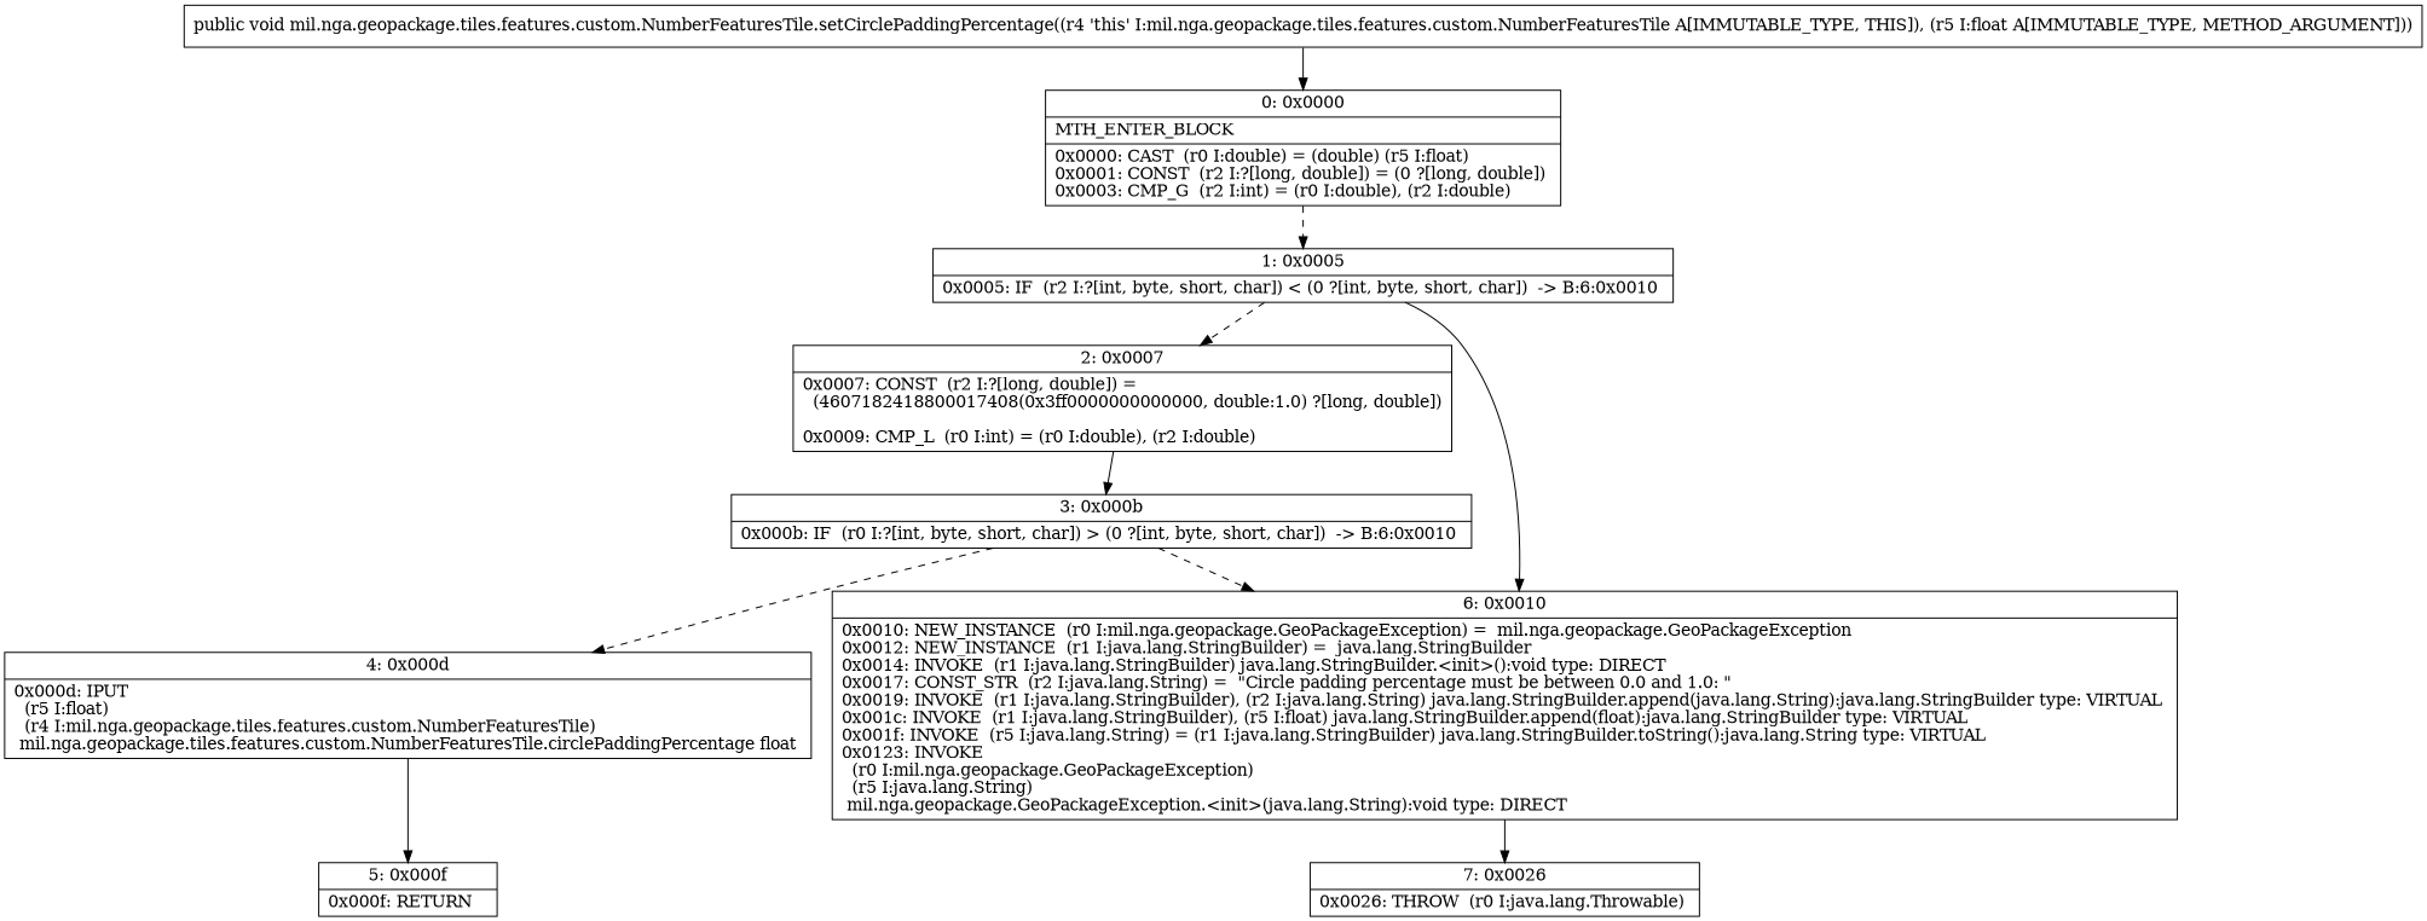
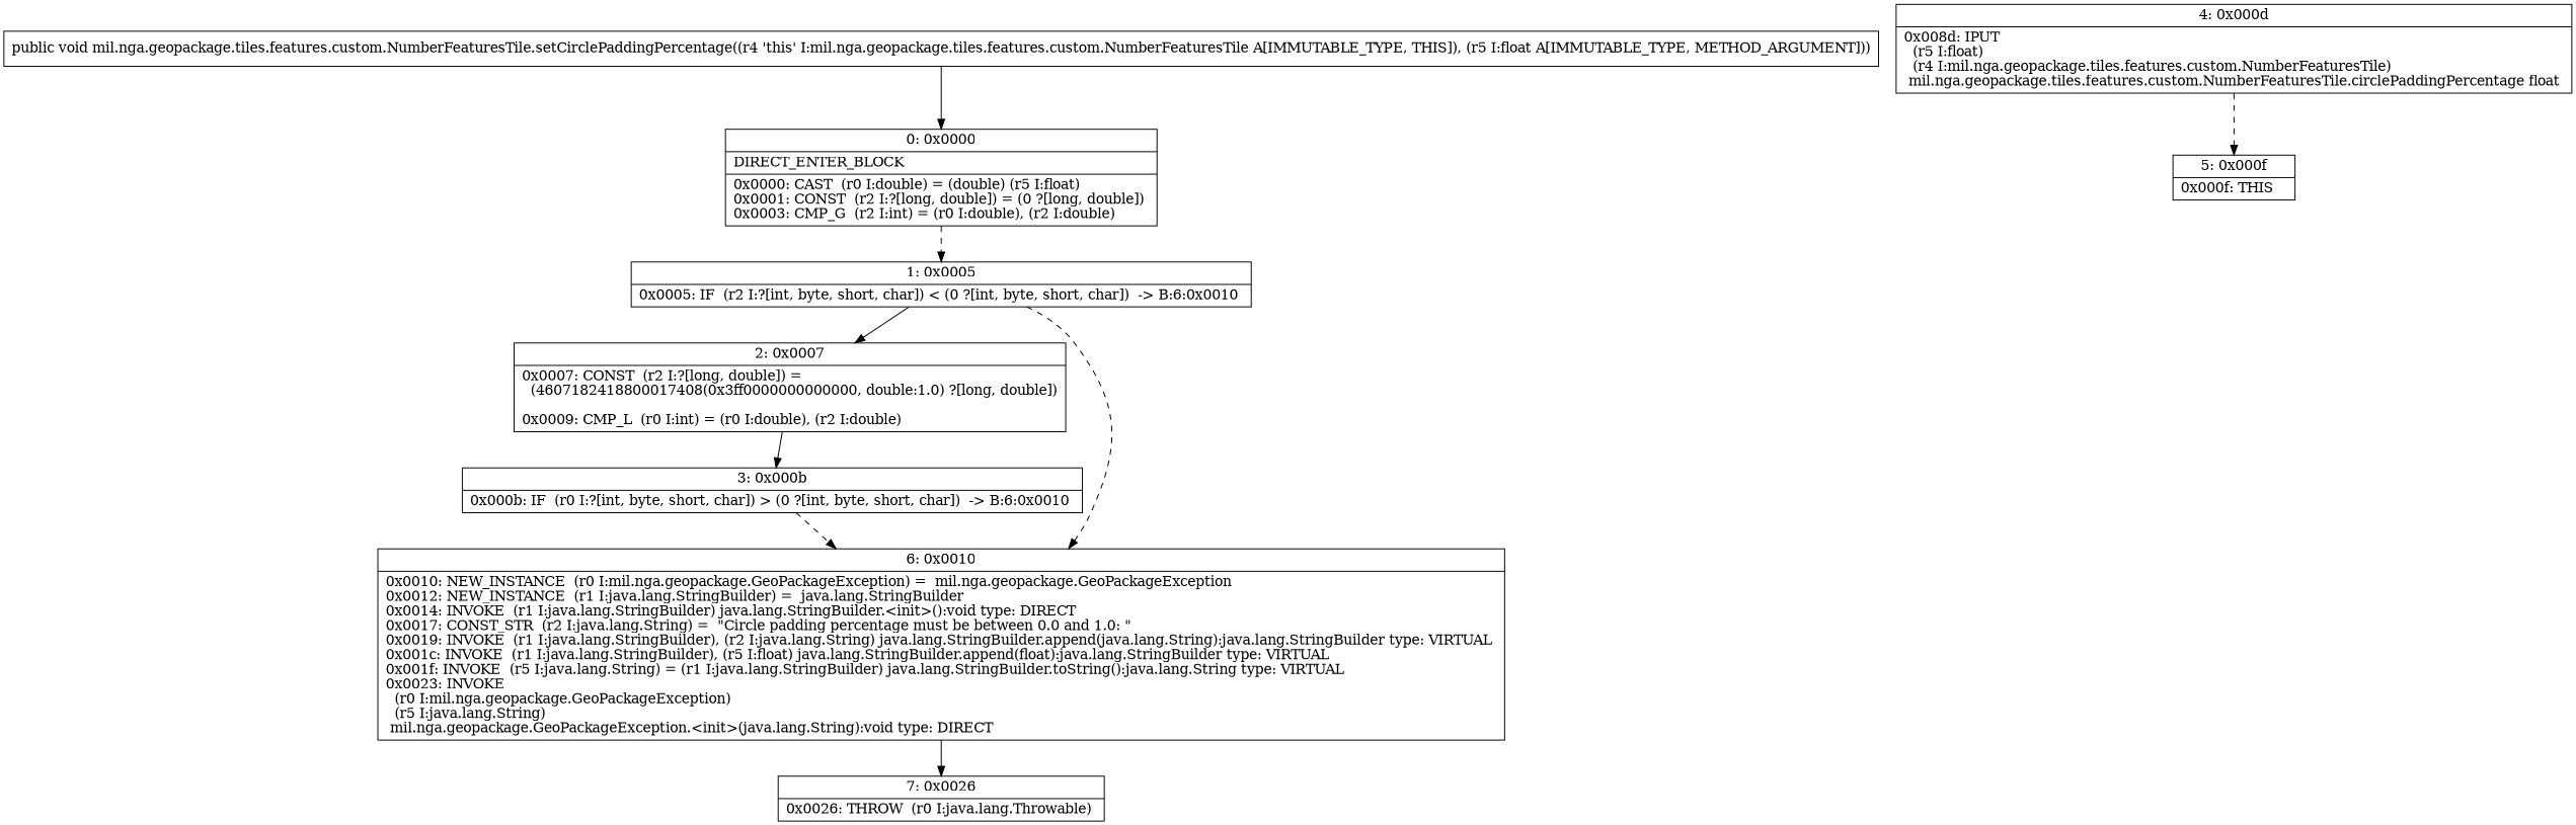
  digraph {
    node [shape=record]
-   n1 [label="{0\:\ 0x0000|MTH_ENTER_BLOCK\l|0x0000: CAST  (r0 I:double) = (double) (r5 I:float) \l0x0001: CONST  (r2 I:?[long, double]) = (0 ?[long, double]) \l0x0003: CMP_G  (r2 I:int) = (r0 I:double), (r2 I:double) \l}"]
+   n1 [label="{0\:\ 0x0000|DIRECT_ENTER_BLOCK\l|0x0000: CAST  (r0 I:double) = (double) (r5 I:float) \l0x0001: CONST  (r2 I:?[long, double]) = (0 ?[long, double]) \l0x0003: CMP_G  (r2 I:int) = (r0 I:double), (r2 I:double) \l}"]
    n2 [label="{1\:\ 0x0005|0x0005: IF  (r2 I:?[int, byte, short, char]) \< (0 ?[int, byte, short, char])  \-\> B:6:0x0010 \l}"]
    n3 [label="{2\:\ 0x0007|0x0007: CONST  (r2 I:?[long, double]) = \l  (4607182418800017408(0x3ff0000000000000, double:1.0) ?[long, double])\l \l0x0009: CMP_L  (r0 I:int) = (r0 I:double), (r2 I:double) \l}"]
-   n4 [label="{6\:\ 0x0010|0x0010: NEW_INSTANCE  (r0 I:mil.nga.geopackage.GeoPackageException) =  mil.nga.geopackage.GeoPackageException \l0x0012: NEW_INSTANCE  (r1 I:java.lang.StringBuilder) =  java.lang.StringBuilder \l0x0014: INVOKE  (r1 I:java.lang.StringBuilder) java.lang.StringBuilder.\<init\>():void type: DIRECT \l0x0017: CONST_STR  (r2 I:java.lang.String) =  \"Circle padding percentage must be between 0.0 and 1.0: \" \l0x0019: INVOKE  (r1 I:java.lang.StringBuilder), (r2 I:java.lang.String) java.lang.StringBuilder.append(java.lang.String):java.lang.StringBuilder type: VIRTUAL \l0x001c: INVOKE  (r1 I:java.lang.StringBuilder), (r5 I:float) java.lang.StringBuilder.append(float):java.lang.StringBuilder type: VIRTUAL \l0x001f: INVOKE  (r5 I:java.lang.String) = (r1 I:java.lang.StringBuilder) java.lang.StringBuilder.toString():java.lang.String type: VIRTUAL \l0x0123: INVOKE  \l  (r0 I:mil.nga.geopackage.GeoPackageException)\l  (r5 I:java.lang.String)\l mil.nga.geopackage.GeoPackageException.\<init\>(java.lang.String):void type: DIRECT \l}"]
+   n4 [label="{6\:\ 0x0010|0x0010: NEW_INSTANCE  (r0 I:mil.nga.geopackage.GeoPackageException) =  mil.nga.geopackage.GeoPackageException \l0x0012: NEW_INSTANCE  (r1 I:java.lang.StringBuilder) =  java.lang.StringBuilder \l0x0014: INVOKE  (r1 I:java.lang.StringBuilder) java.lang.StringBuilder.\<init\>():void type: DIRECT \l0x0017: CONST_STR  (r2 I:java.lang.String) =  \"Circle padding percentage must be between 0.0 and 1.0: \" \l0x0019: INVOKE  (r1 I:java.lang.StringBuilder), (r2 I:java.lang.String) java.lang.StringBuilder.append(java.lang.String):java.lang.StringBuilder type: VIRTUAL \l0x001c: INVOKE  (r1 I:java.lang.StringBuilder), (r5 I:float) java.lang.StringBuilder.append(float):java.lang.StringBuilder type: VIRTUAL \l0x001f: INVOKE  (r5 I:java.lang.String) = (r1 I:java.lang.StringBuilder) java.lang.StringBuilder.toString():java.lang.String type: VIRTUAL \l0x0023: INVOKE  \l  (r0 I:mil.nga.geopackage.GeoPackageException)\l  (r5 I:java.lang.String)\l mil.nga.geopackage.GeoPackageException.\<init\>(java.lang.String):void type: DIRECT \l}"]
    n5 [label="{3\:\ 0x000b|0x000b: IF  (r0 I:?[int, byte, short, char]) \> (0 ?[int, byte, short, char])  \-\> B:6:0x0010 \l}"]
    n6 [label="{7\:\ 0x0026|0x0026: THROW  (r0 I:java.lang.Throwable) \l}"]
-   n7 [label="{4\:\ 0x000d|0x000d: IPUT  \l  (r5 I:float)\l  (r4 I:mil.nga.geopackage.tiles.features.custom.NumberFeaturesTile)\l mil.nga.geopackage.tiles.features.custom.NumberFeaturesTile.circlePaddingPercentage float \l}"]
-   n8 [label="{5\:\ 0x000f|0x000f: RETURN   \l}"]
+   n7 [label="{4\:\ 0x000d|0x008d: IPUT  \l  (r5 I:float)\l  (r4 I:mil.nga.geopackage.tiles.features.custom.NumberFeaturesTile)\l mil.nga.geopackage.tiles.features.custom.NumberFeaturesTile.circlePaddingPercentage float \l}"]
+   n8 [label="{5\:\ 0x000f|0x000f: THIS   \l}"]
    n9 [label="{public void mil.nga.geopackage.tiles.features.custom.NumberFeaturesTile.setCirclePaddingPercentage((r4 'this' I:mil.nga.geopackage.tiles.features.custom.NumberFeaturesTile A[IMMUTABLE_TYPE, THIS]), (r5 I:float A[IMMUTABLE_TYPE, METHOD_ARGUMENT])) }"]
    n1 -> n2 [style=dashed]
-   n2 -> n3 [style=dashed]
-   n2 -> n4
+   n2 -> n3 [style=solid]
+   n2 -> n4 [style=dashed]
    n3 -> n5
    n4 -> n6
    n5 -> n4 [style=dashed]
-   n5 -> n7 [style=dashed]
-   n7 -> n8
+   n7 -> n8 [style=dashed]
    n9 -> n1
  }
